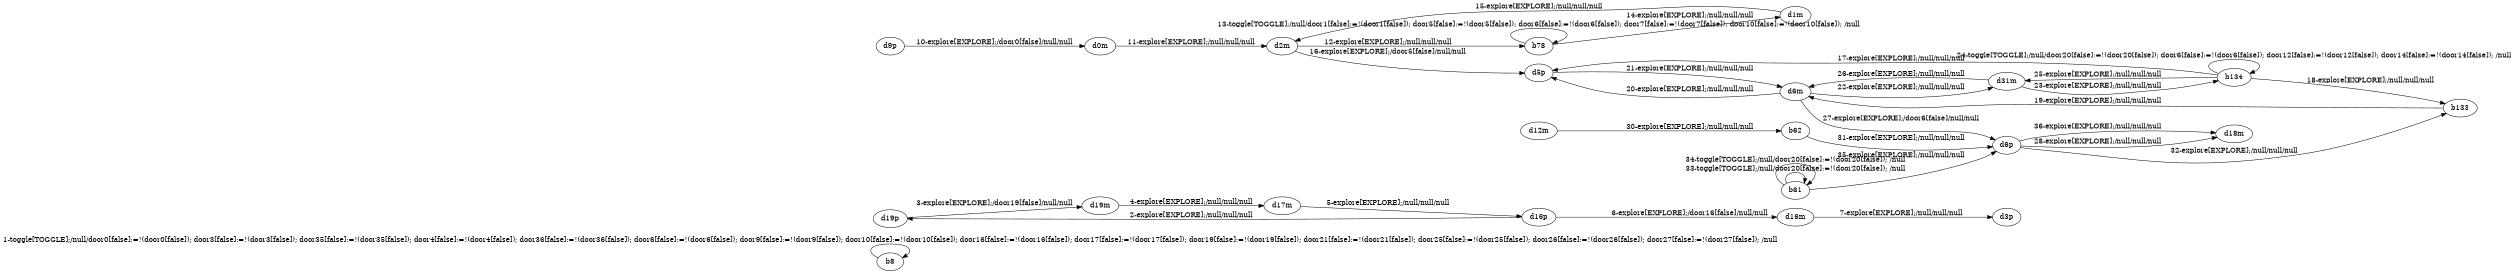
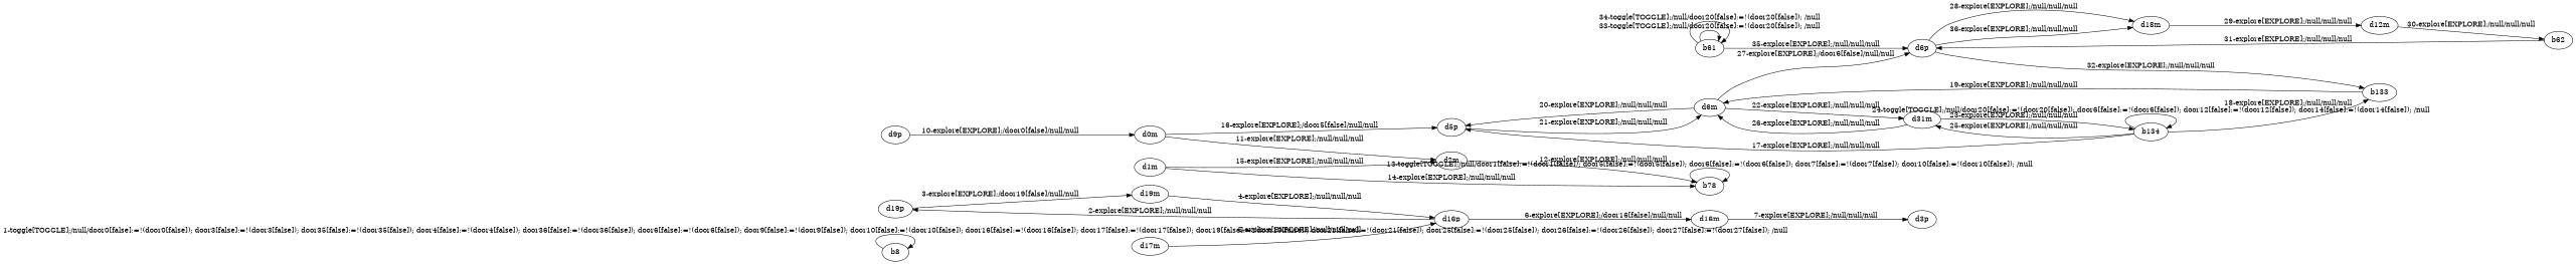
  digraph {
    rankdir=LR
    b8
    d19p
    d19m
    d17m
    d16p
    d16m
    d3p
    n8 [label=d9p]
    d0m
    n10 [label=d2m]
    b78
    d5p
    d1m
    d6m
    b134
    b133
    n17 [label=d31m]
    d6p
    n19 [label=d18m]
    d12m
    b61
    b62
    b8 -> b8 [label="1-toggle[TOGGLE];/null/door0[false]:=!(door0[false]); door3[false]:=!(door3[false]); door35[false]:=!(door35[false]); door4[false]:=!(door4[false]); door36[false]:=!(door36[false]); door6[false]:=!(door6[false]); door9[false]:=!(door9[false]); door10[false]:=!(door10[false]); door16[false]:=!(door16[false]); door17[false]:=!(door17[false]); door19[false]:=!(door19[false]); door21[false]:=!(door21[false]); door25[false]:=!(door25[false]); door26[false]:=!(door26[false]); door27[false]:=!(door27[false]); /null"]
    d19p -> d19m [label="3-explore[EXPLORE];/door19[false]/null/null"]
-   d19m -> d17m [label="4-explore[EXPLORE];/null/null/null"]
+   d19m -> d16p [label="4-explore[EXPLORE];/null/null/null"]
    d17m -> d16p [label="5-explore[EXPLORE];/null/null/null"]
    d16p -> d19p [label="2-explore[EXPLORE];/null/null/null"]
    d16p -> d16m [label="6-explore[EXPLORE];/door16[false]/null/null"]
    d16m -> d3p [label="7-explore[EXPLORE];/null/null/null"]
    n8 -> d0m [label="10-explore[EXPLORE];/door0[false]/null/null"]
    d0m -> n10 [label="11-explore[EXPLORE];/null/null/null"]
    n10 -> b78 [label="12-explore[EXPLORE];/null/null/null"]
-   n10 -> d5p [label="16-explore[EXPLORE];/door5[false]/null/null"]
+   d0m -> d5p [label="16-explore[EXPLORE];/door5[false]/null/null"]
    b78 -> b78 [label="13-toggle[TOGGLE];/null/door1[false]:=!(door1[false]); door5[false]:=!(door5[false]); door6[false]:=!(door6[false]); door7[false]:=!(door7[false]); door10[false]:=!(door10[false]); /null"]
-   b78 -> d1m [label="14-explore[EXPLORE];/null/null/null"]
+   d1m -> b78 [label="14-explore[EXPLORE];/null/null/null"]
    d5p -> d6m [label="21-explore[EXPLORE];/null/null/null"]
    d1m -> n10 [label="15-explore[EXPLORE];/null/null/null"]
    d6m -> d5p [label="20-explore[EXPLORE];/null/null/null"]
    d6m -> n17 [label="22-explore[EXPLORE];/null/null/null"]
    d6m -> d6p [label="27-explore[EXPLORE];/door6[false]/null/null"]
    b134 -> d5p [label="17-explore[EXPLORE];/null/null/null"]
    b134 -> b134 [label="24-toggle[TOGGLE];/null/door20[false]:=!(door20[false]); door6[false]:=!(door6[false]); door12[false]:=!(door12[false]); door14[false]:=!(door14[false]); /null"]
    b134 -> b133 [label="18-explore[EXPLORE];/null/null/null"]
    b134 -> n17 [label="25-explore[EXPLORE];/null/null/null"]
    b133 -> d6m [label="19-explore[EXPLORE];/null/null/null"]
    n17 -> d6m [label="26-explore[EXPLORE];/null/null/null"]
    n17 -> b134 [label="23-explore[EXPLORE];/null/null/null"]
    d6p -> b133 [label="32-explore[EXPLORE];/null/null/null"]
    d6p -> n19 [label="28-explore[EXPLORE];/null/null/null"]
    d6p -> n19 [label="36-explore[EXPLORE];/null/null/null"]
+   n19 -> d12m [label="29-explore[EXPLORE];/null/null/null"]
    d12m -> b62 [label="30-explore[EXPLORE];/null/null/null"]
    b61 -> d6p [label="35-explore[EXPLORE];/null/null/null"]
    b61 -> b61 [label="33-toggle[TOGGLE];/null/door20[false]:=!(door20[false]); /null"]
    b61 -> b61 [label="34-toggle[TOGGLE];/null/door20[false]:=!(door20[false]); /null"]
    b62 -> d6p [label="31-explore[EXPLORE];/null/null/null"]
  }
